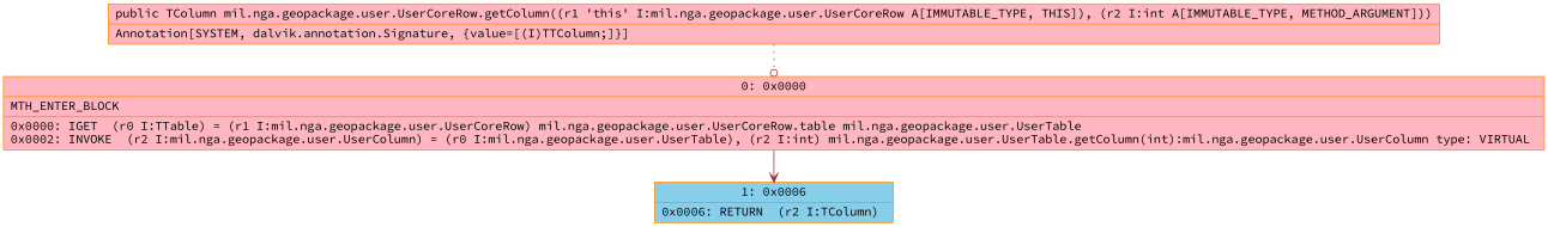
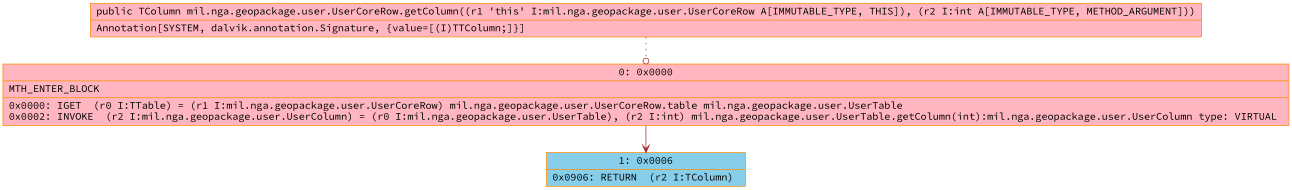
  digraph {
    fontname="Source Code Pro"
    node [shape=record style=filled fillcolor=lightpink color=darkorange fontname="Source Code Pro"]
    edge [color=brown fontname="Source Code Pro"]
    n1 [label="{0\:\ 0x0000|MTH_ENTER_BLOCK\l|0x0000: IGET  (r0 I:TTable) = (r1 I:mil.nga.geopackage.user.UserCoreRow) mil.nga.geopackage.user.UserCoreRow.table mil.nga.geopackage.user.UserTable \l0x0002: INVOKE  (r2 I:mil.nga.geopackage.user.UserColumn) = (r0 I:mil.nga.geopackage.user.UserTable), (r2 I:int) mil.nga.geopackage.user.UserTable.getColumn(int):mil.nga.geopackage.user.UserColumn type: VIRTUAL \l}"]
-   n2 [label="{1\:\ 0x0006|0x0006: RETURN  (r2 I:TColumn) \l}" fillcolor=skyblue]
+   n2 [label="{1\:\ 0x0006|0x0906: RETURN  (r2 I:TColumn) \l}" fillcolor=skyblue]
    n3 [label="{public TColumn mil.nga.geopackage.user.UserCoreRow.getColumn((r1 'this' I:mil.nga.geopackage.user.UserCoreRow A[IMMUTABLE_TYPE, THIS]), (r2 I:int A[IMMUTABLE_TYPE, METHOD_ARGUMENT]))  | Annotation[SYSTEM, dalvik.annotation.Signature, \{value=[(I)TTColumn;]\}]\l}"]
    n1 -> n2 [style=solid arrowhead=vee]
    n3 -> n1 [style=dotted arrowhead=odot]
  }
